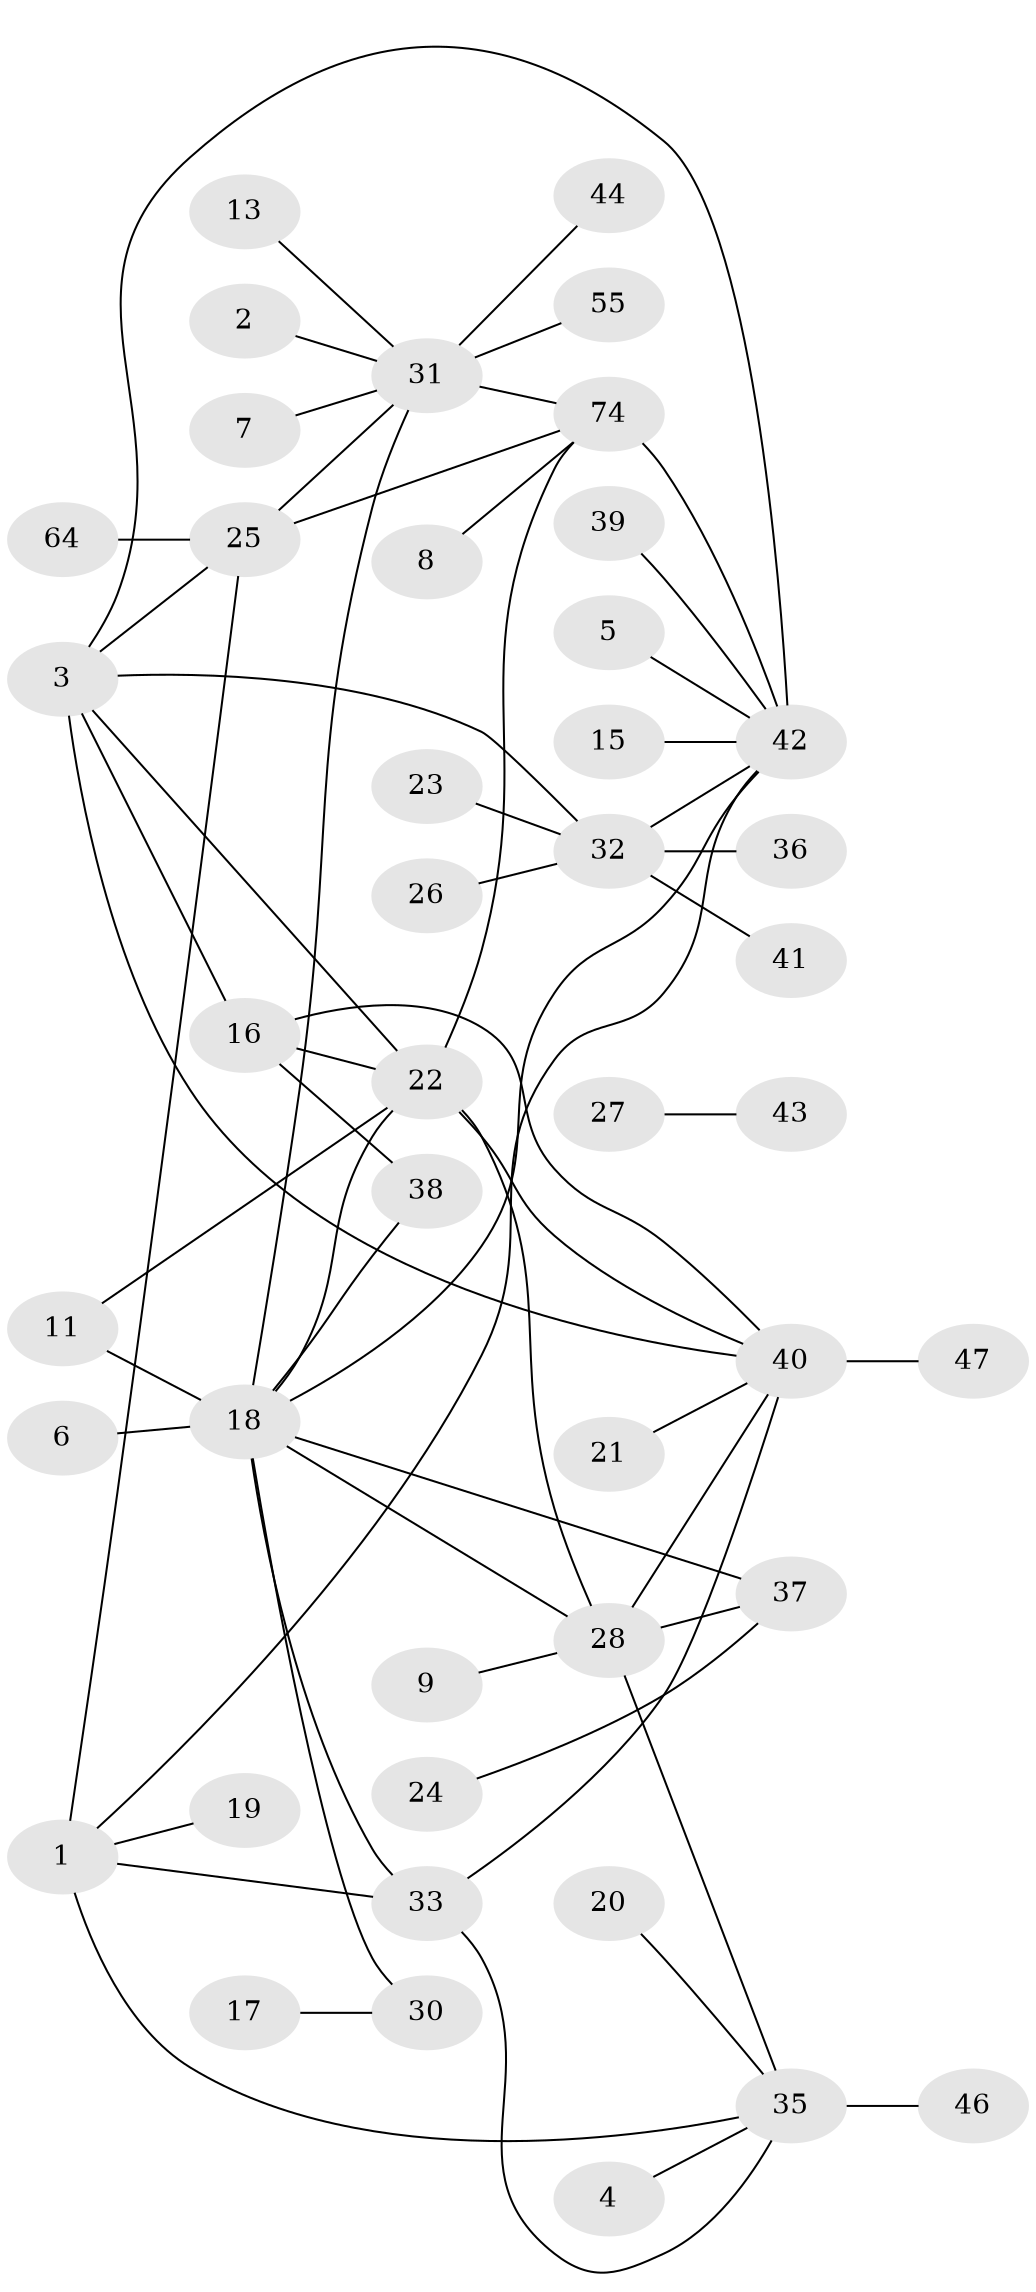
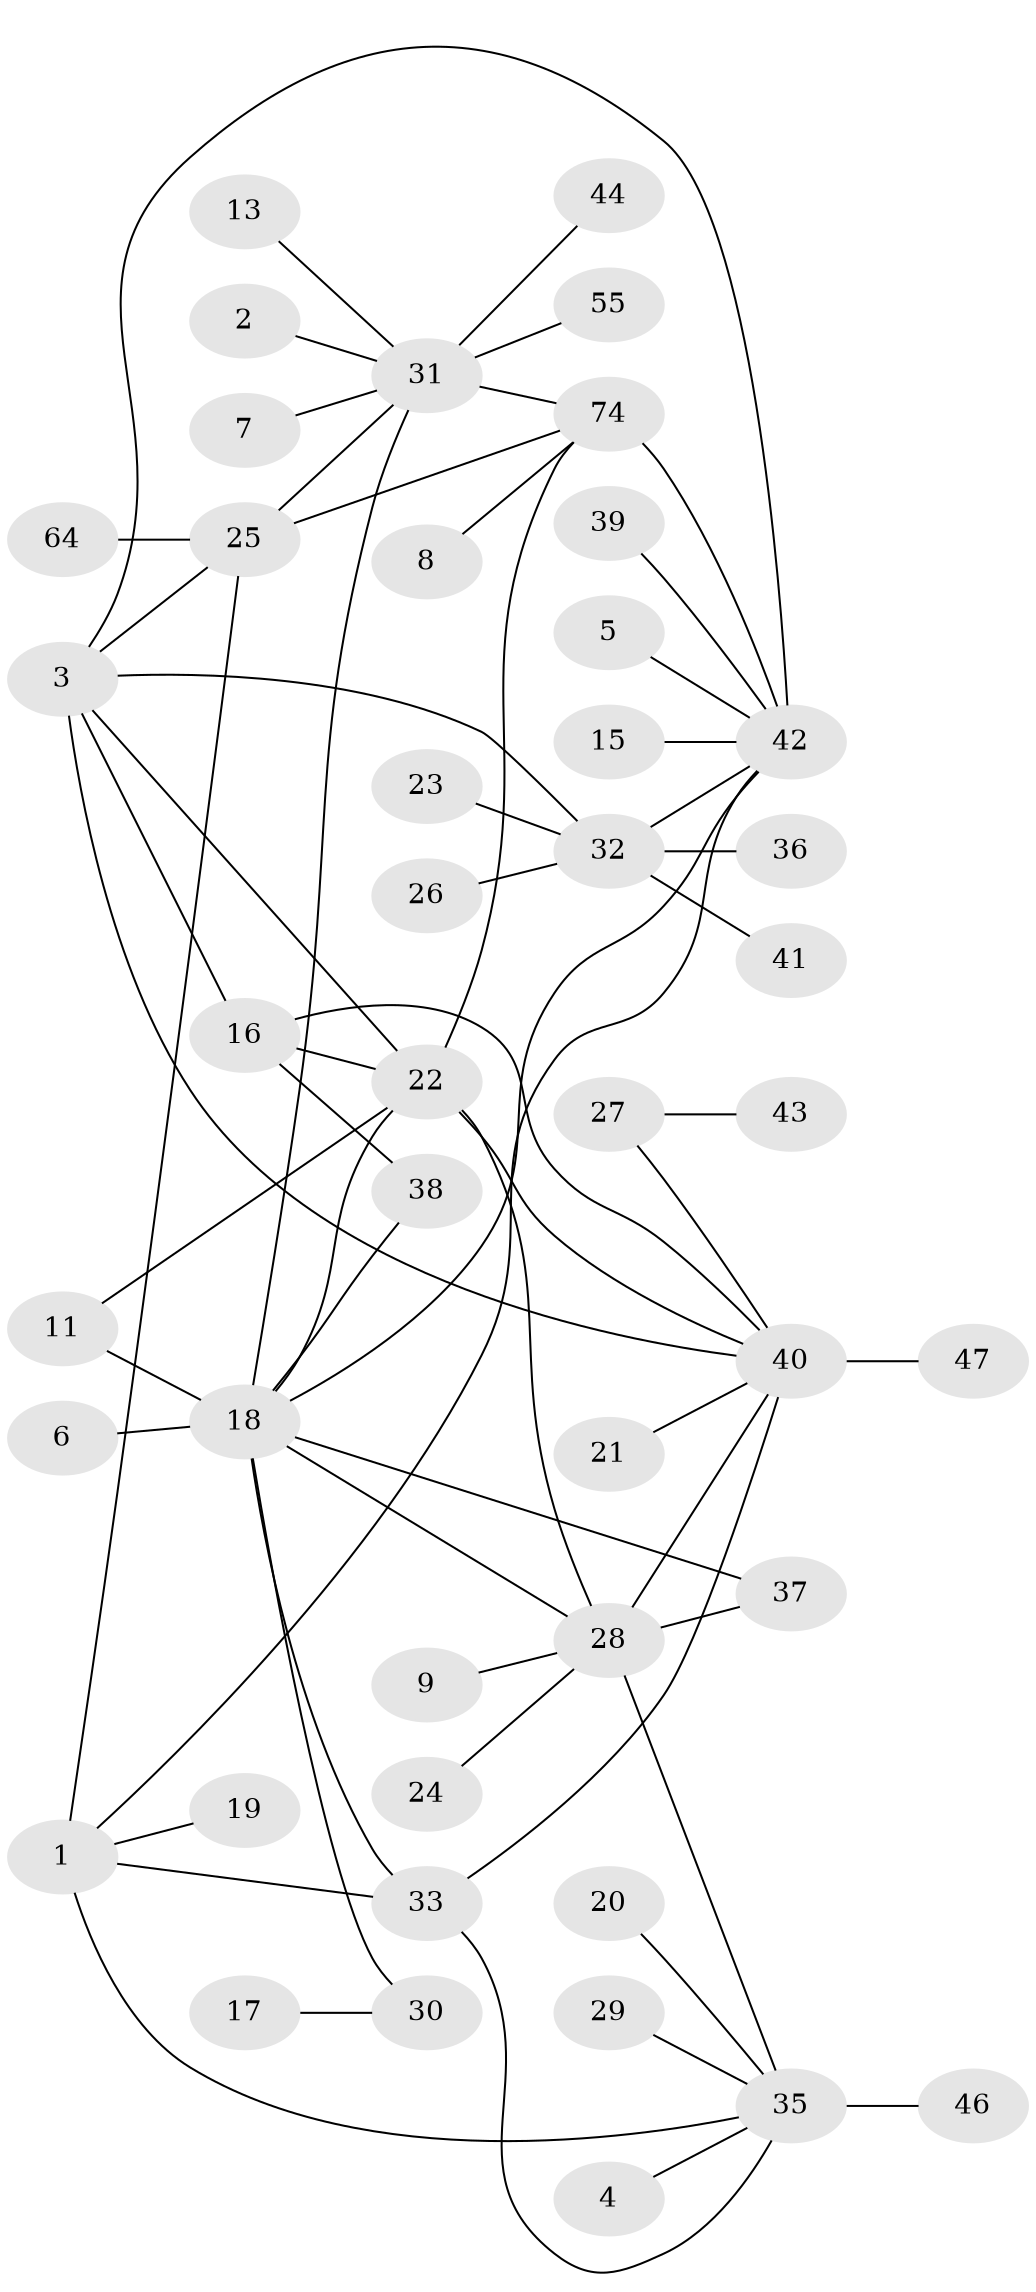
  graph {
    rankdir=LR
    node [color=gray90 style=filled]
    edge [weight=1.0]
    1
    19
    25
    33
    35
    42
    31
    n8 [label=74]
    40
    46
    2
    44
    n13 [label=55]
    3
    16
    22
    32
    38
    28
    36
    41
    47
    4
    5
    6
    18
    30
    37
    7
    8
    9
    11
    13
    n34 [label=64]
    15
    17
    20
    21
    23
    24
    26
    27
    43
+   29
    39
    1 -- 19
    1 -- 25
    1 -- 33 [weight=2.0]
    1 -- 35 [weight=2.0]
    1 -- 42 [weight=2.0]
    25 -- 31 [weight=2.0]
    25 -- n8 [weight=2.0]
    33 -- 35
    33 -- 40
    35 -- 46
    31 -- n8
    31 -- 44
    31 -- n13
    n8 -- 42
    40 -- 47
    2 -- 31
    3 -- 25 [weight=2.0]
    3 -- 42 [weight=2.0]
    3 -- 40
    3 -- 16
    3 -- 22
    3 -- 32
    16 -- 40
    16 -- 22
    16 -- 38
    22 -- n8
    22 -- 40
    22 -- 28
    32 -- 42 [weight=2.0]
    32 -- 36
    32 -- 41
    28 -- 35
    28 -- 40
    28 -- 37
    4 -- 35
    5 -- 42
    6 -- 18
    18 -- 33
    18 -- 42
    18 -- 31
    18 -- 22
    18 -- 38
    18 -- 28 [weight=2.0]
    18 -- 30
    18 -- 37 [weight=2.0]
    7 -- 31
    8 -- n8
    9 -- 28
    11 -- 22
    11 -- 18
    13 -- 31
    n34 -- 25
    15 -- 42
    17 -- 30
    20 -- 35
    21 -- 40
    23 -- 32
-   24 -- 37
+   24 -- 28
    26 -- 32
+   27 -- 40
    27 -- 43
+   29 -- 35
    39 -- 42
  }
